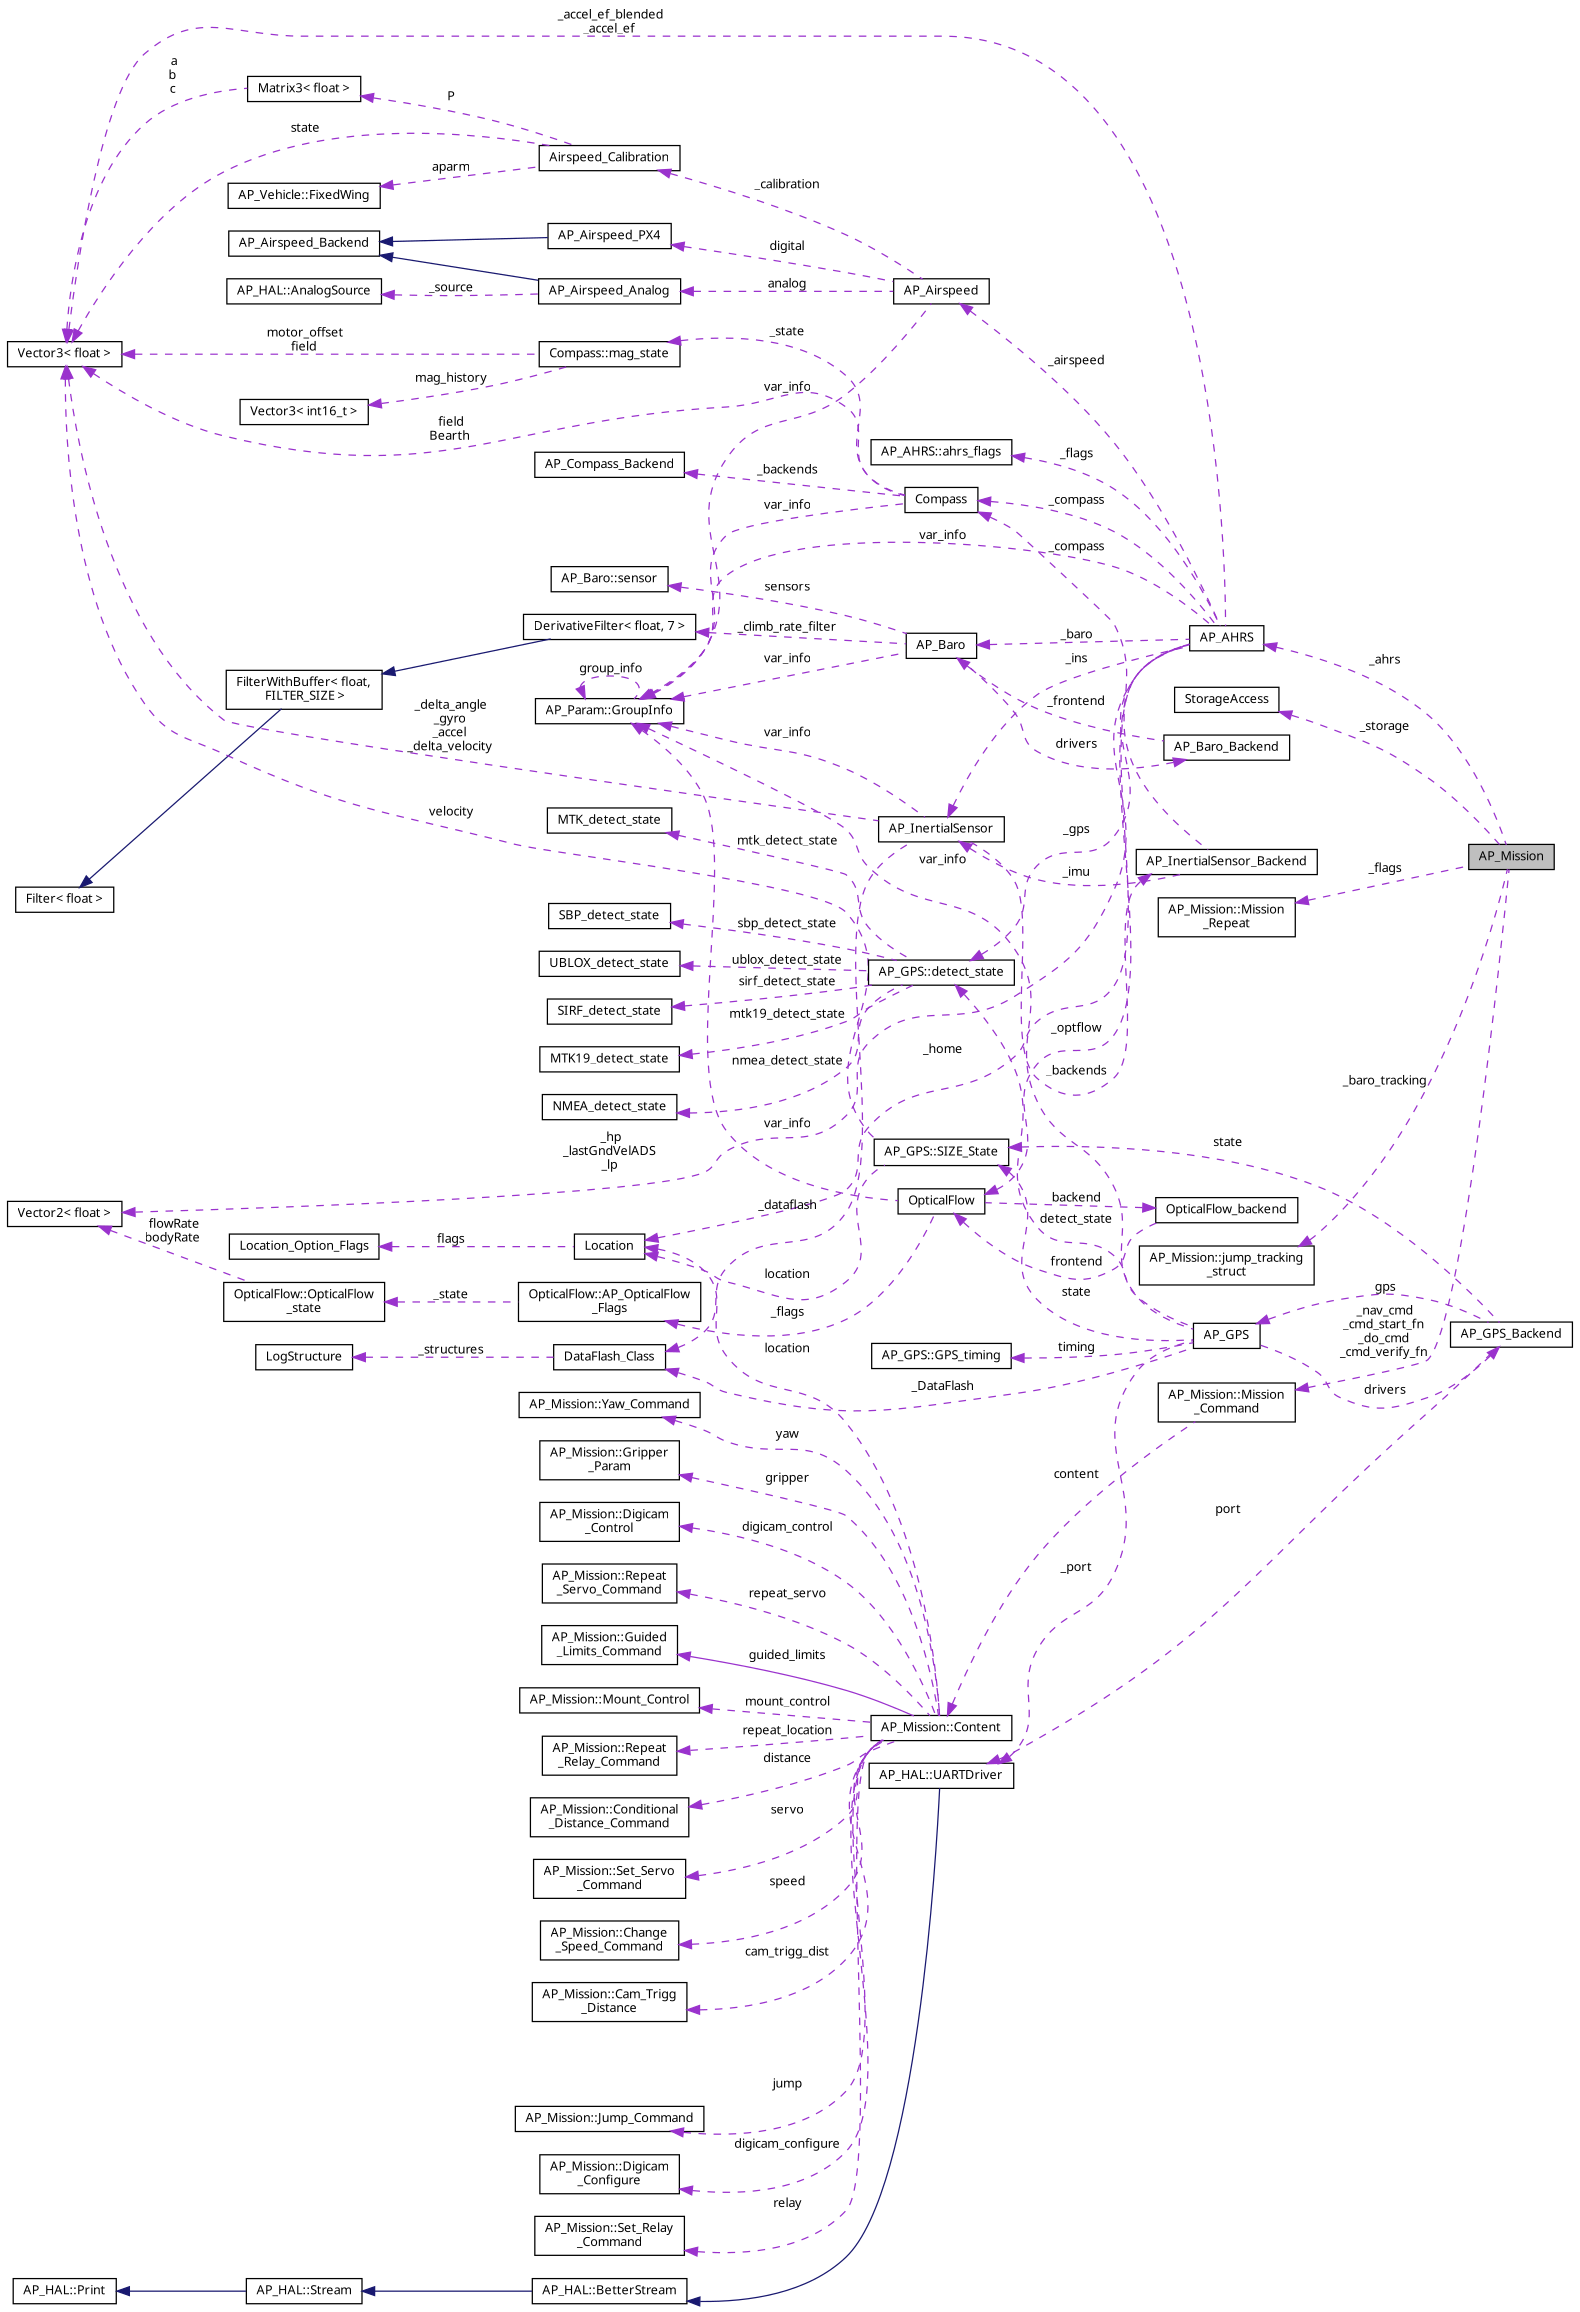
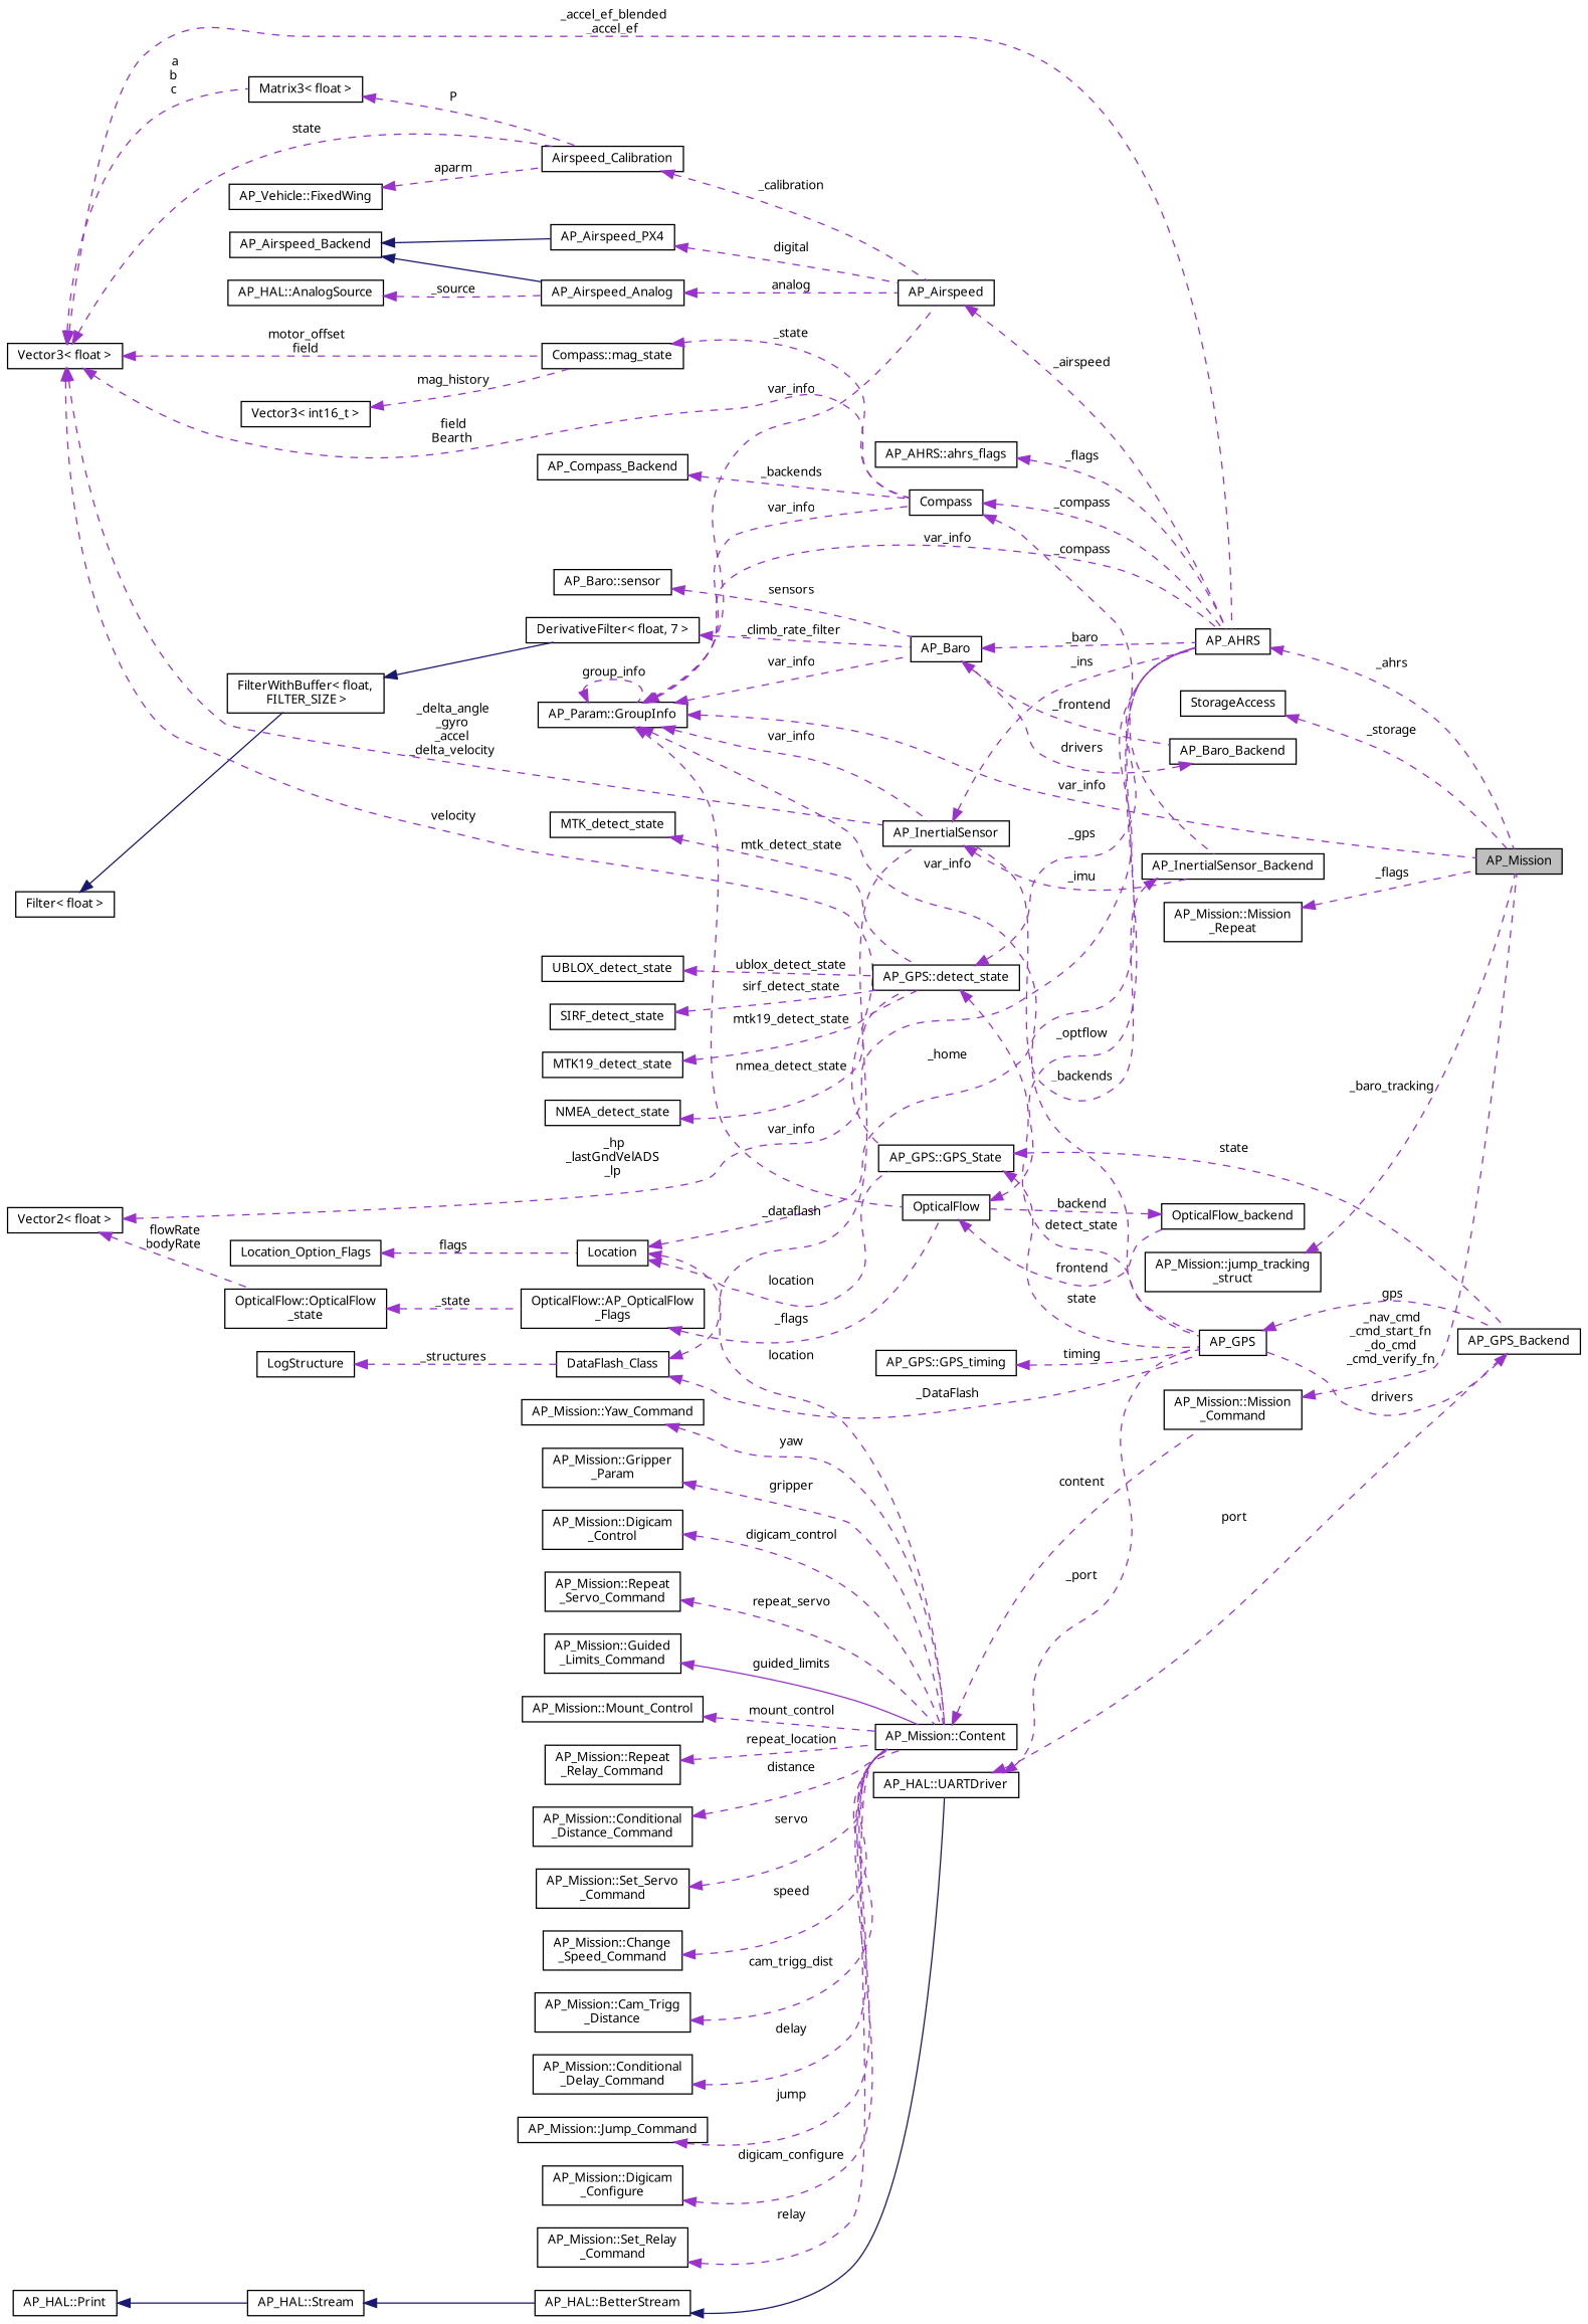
  digraph {
    fontname="Noto Sans"
    rankdir=LR
    node [color=black fillcolor=white fontname="Noto Sans" fontsize=10 shape=record style=filled]
    edge [color=darkorchid3 dir=back fontname="Noto Sans" fontsize=10 labelfontname=Helvetica labelfontsize=10 style=dashed]
    n1 [fillcolor=grey75 fontcolor=black height=0.2 label=AP_Mission width=0.4]
    n2 [height=0.2 label=StorageAccess width=0.4]
    n3 [height=0.2 label="AP_Mission::Mission\l_Command" width=0.4]
    n4 [height=0.2 label="AP_Mission::Content" width=0.4]
    n5 [height=0.2 label="AP_Mission::Guided\l_Limits_Command" width=0.4]
    n6 [height=0.2 label="AP_Mission::Mount_Control" width=0.4]
    n7 [height=0.2 label="AP_Mission::Repeat\l_Relay_Command" width=0.4]
    n8 [height=0.2 label="AP_Mission::Conditional\l_Distance_Command" width=0.4]
    n9 [height=0.2 label="AP_Mission::Set_Servo\l_Command" width=0.4]
    n10 [height=0.2 label="AP_Mission::Change\l_Speed_Command" width=0.4]
    n11 [height=0.2 label="AP_Mission::Cam_Trigg\l_Distance" width=0.4]
+   n12 [height=0.2 label="AP_Mission::Conditional\l_Delay_Command" width=0.4]
    n13 [height=0.2 label="AP_Mission::Jump_Command" width=0.4]
    n14 [height=0.2 label=Location width=0.4]
    n15 [height=0.2 label=AP_AHRS width=0.4]
-   n16 [height=0.2 label="AP_GPS::SIZE_State" width=0.4]
+   n16 [height=0.2 label="AP_GPS::GPS_State" width=0.4]
    n17 [height=0.2 label=AP_GPS width=0.4]
    n18 [height=0.2 label=AP_GPS_Backend width=0.4]
    n19 [height=0.2 label=Location_Option_Flags width=0.4]
    n20 [height=0.2 label="AP_Mission::Digicam\l_Configure" width=0.4]
    n21 [height=0.2 label="AP_Mission::Set_Relay\l_Command" width=0.4]
    n22 [height=0.2 label="AP_Mission::Yaw_Command" width=0.4]
    n23 [height=0.2 label="AP_Mission::Gripper\l_Param" width=0.4]
    n24 [height=0.2 label="AP_Mission::Digicam\l_Control" width=0.4]
    n25 [height=0.2 label="AP_Mission::Repeat\l_Servo_Command" width=0.4]
    n26 [height=0.2 label="AP_Param::GroupInfo" width=0.4]
    n27 [height=0.2 label=AP_Baro width=0.4]
    n28 [height=0.2 label=OpticalFlow width=0.4]
    n29 [height=0.2 label=AP_InertialSensor width=0.4]
    n30 [height=0.2 label=AP_Airspeed width=0.4]
    n31 [height=0.2 label=Compass width=0.4]
    n32 [height=0.2 label=AP_Baro_Backend width=0.4]
    n33 [height=0.2 label=OpticalFlow_backend width=0.4]
    n34 [height=0.2 label=AP_InertialSensor_Backend width=0.4]
    n35 [height=0.2 label="AP_Mission::Mission\l_Repeat" width=0.4]
    n36 [height=0.2 label="AP_AHRS::ahrs_flags" width=0.4]
    n37 [height=0.2 label="AP_Baro::sensor" width=0.4]
    n38 [height=0.2 label="DerivativeFilter\< float, 7 \>" width=0.4]
    n39 [height=0.2 label="FilterWithBuffer\< float,\l FILTER_SIZE \>" width=0.4]
    n40 [height=0.2 label="Filter\< float \>" width=0.4]
    n41 [height=0.2 label="OpticalFlow::OpticalFlow\l_state" width=0.4]
    n42 [height=0.2 label="OpticalFlow::AP_OpticalFlow\l_Flags" width=0.4]
    n43 [height=0.2 label="Vector2\< float \>" width=0.4]
    n44 [height=0.2 label="Vector3\< float \>" width=0.4]
    n45 [height=0.2 label=Airspeed_Calibration width=0.4]
    n46 [height=0.2 label="Matrix3\< float \>" width=0.4]
    n47 [height=0.2 label="Compass::mag_state" width=0.4]
    n48 [height=0.2 label=DataFlash_Class width=0.4]
    n49 [height=0.2 label=LogStructure width=0.4]
    n50 [height=0.2 label=AP_Airspeed_Analog width=0.4]
    n51 [height=0.2 label=AP_Airspeed_Backend width=0.4]
    n52 [height=0.2 label=AP_Airspeed_PX4 width=0.4]
    n53 [height=0.2 label="AP_HAL::AnalogSource" width=0.4]
    n54 [height=0.2 label="AP_Vehicle::FixedWing" width=0.4]
    n55 [height=0.2 label="AP_GPS::detect_state" width=0.4]
-   n56 [height=0.2 label=SBP_detect_state width=0.4]
    n57 [height=0.2 label=UBLOX_detect_state width=0.4]
    n58 [height=0.2 label=SIRF_detect_state width=0.4]
    n59 [height=0.2 label=MTK19_detect_state width=0.4]
    n60 [height=0.2 label=NMEA_detect_state width=0.4]
    n61 [height=0.2 label=MTK_detect_state width=0.4]
    n62 [height=0.2 label="AP_GPS::GPS_timing" width=0.4]
    n63 [height=0.2 label="AP_HAL::UARTDriver" width=0.4]
    n64 [height=0.2 label="AP_HAL::BetterStream" width=0.4]
    n65 [height=0.2 label="AP_HAL::Stream" width=0.4]
    n66 [height=0.2 label="AP_HAL::Print" width=0.4]
    n67 [height=0.2 label=AP_Compass_Backend width=0.4]
    n68 [height=0.2 label="Vector3\< int16_t \>" width=0.4]
    n69 [height=0.2 label="AP_Mission::jump_tracking\l_struct" width=0.4]
    n2 -> n1 [label=" _storage"]
    n3 -> n1 [label=" _nav_cmd\n_cmd_start_fn\n_do_cmd\n_cmd_verify_fn"]
    n4 -> n3 [label=" content"]
    n5 -> n4 [label=" guided_limits" style=solid]
    n6 -> n4 [label=" mount_control"]
    n7 -> n4 [label=" repeat_location"]
    n8 -> n4 [label=" distance"]
    n9 -> n4 [label=" servo"]
    n10 -> n4 [label=" speed"]
    n11 -> n4 [label=" cam_trigg_dist"]
+   n12 -> n4 [label=" delay"]
    n13 -> n4 [label=" jump"]
    n14 -> n4 [label=" location"]
    n14 -> n15 [label=" _home"]
    n14 -> n16 [label=" location"]
    n15 -> n1 [label=" _ahrs"]
    n16 -> n17 [label=" state"]
    n16 -> n18 [label=" state"]
    n17 -> n18 [label=" gps"]
    n18 -> n17 [label=" drivers"]
    n19 -> n14 [label=" flags"]
    n20 -> n4 [label=" digicam_configure"]
    n21 -> n4 [label=" relay"]
    n22 -> n4 [label=" yaw"]
    n23 -> n4 [label=" gripper"]
    n24 -> n4 [label=" digicam_control"]
    n25 -> n4 [label=" repeat_servo"]
+   n26 -> n1 [label=" var_info"]
    n26 -> n15 [label=" var_info"]
    n26 -> n17 [label=" var_info"]
    n26 -> n26 [label=" group_info"]
    n26 -> n27 [label=" var_info"]
    n26 -> n28 [label=" var_info"]
    n26 -> n29 [label=" var_info"]
    n26 -> n30 [label=" var_info"]
    n26 -> n31 [label=" var_info"]
    n27 -> n15 [label=" _baro"]
    n27 -> n32 [label=" _frontend"]
    n28 -> n15 [label=" _optflow"]
    n28 -> n33 [label=" frontend"]
    n29 -> n15 [label=" _ins"]
    n29 -> n34 [label=" _imu"]
    n30 -> n15 [label=" _airspeed"]
    n31 -> n15 [label=" _compass"]
    n31 -> n34 [label=" _compass"]
    n32 -> n27 [label=" drivers"]
    n33 -> n28 [label=" backend"]
    n34 -> n29 [label=" _backends"]
    n35 -> n1 [label=" _flags"]
    n36 -> n15 [label=" _flags"]
    n37 -> n27 [label=" sensors"]
    n38 -> n27 [label=" _climb_rate_filter"]
    n39 -> n38 [color=midnightblue style=solid]
    n40 -> n39 [color=midnightblue style=solid]
    n41 -> n42 [label=" _state"]
    n42 -> n28 [label=" _flags"]
    n43 -> n15 [label=" _hp\n_lastGndVelADS\n_lp"]
    n43 -> n41 [label=" flowRate\nbodyRate"]
    n44 -> n15 [label=" _accel_ef_blended\n_accel_ef"]
    n44 -> n16 [label=" velocity"]
    n44 -> n29 [label=" _delta_angle\n_gyro\n_accel\n_delta_velocity"]
    n44 -> n31 [label=" field\nBearth"]
    n44 -> n45 [label=" state"]
    n44 -> n46 [label=" a\nb\nc"]
    n44 -> n47 [label=" motor_offset\nfield"]
    n45 -> n30 [label=" _calibration"]
    n46 -> n45 [label=" P"]
    n47 -> n31 [label=" _state"]
    n48 -> n17 [label=" _DataFlash"]
    n48 -> n29 [label=" _dataflash"]
    n49 -> n48 [label=" _structures"]
    n50 -> n30 [label=" analog"]
    n51 -> n50 [color=midnightblue style=solid]
    n51 -> n52 [color=midnightblue style=solid]
    n52 -> n30 [label=" digital"]
    n53 -> n50 [label=" _source"]
    n54 -> n45 [label=" aparm"]
    n55 -> n15 [label=" _gps"]
    n55 -> n17 [label=" detect_state"]
-   n56 -> n55 [label=" sbp_detect_state"]
    n57 -> n55 [label=" ublox_detect_state"]
    n58 -> n55 [label=" sirf_detect_state"]
    n59 -> n55 [label=" mtk19_detect_state"]
    n60 -> n55 [label=" nmea_detect_state"]
    n61 -> n55 [label=" mtk_detect_state"]
    n62 -> n17 [label=" timing"]
    n63 -> n17 [label=" _port"]
    n63 -> n18 [label=" port"]
    n64 -> n63 [color=midnightblue style=solid]
    n65 -> n64 [color=midnightblue style=solid]
    n66 -> n65 [color=midnightblue style=solid]
    n67 -> n31 [label=" _backends"]
    n68 -> n47 [label=" mag_history"]
    n69 -> n1 [label=" _baro_tracking"]
  }
